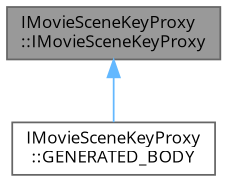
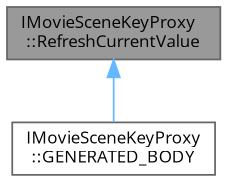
  digraph {
    rankdir=TB
    fontname="Open Sans"
    node [fontname="Open Sans" fontsize=10 shape=box style=filled]
-   n1 [color=gray40 fillcolor=grey60 fontcolor=black height=0.2 label="IMovieSceneKeyProxy\l::IMovieSceneKeyProxy" width=0.4]
+   n1 [color=gray40 fillcolor=grey60 fontcolor=black height=0.2 label="IMovieSceneKeyProxy\l::RefreshCurrentValue" width=0.4]
    n2 [color=grey40 fillcolor=white height=0.2 label="IMovieSceneKeyProxy\l::GENERATED_BODY" width=0.4]
    n1 -> n2 [color=steelblue1 dir=back fontname="Open Sans" fontsize=10 labelfontname=Helvetica labelfontsize=10 style=solid]
  }
